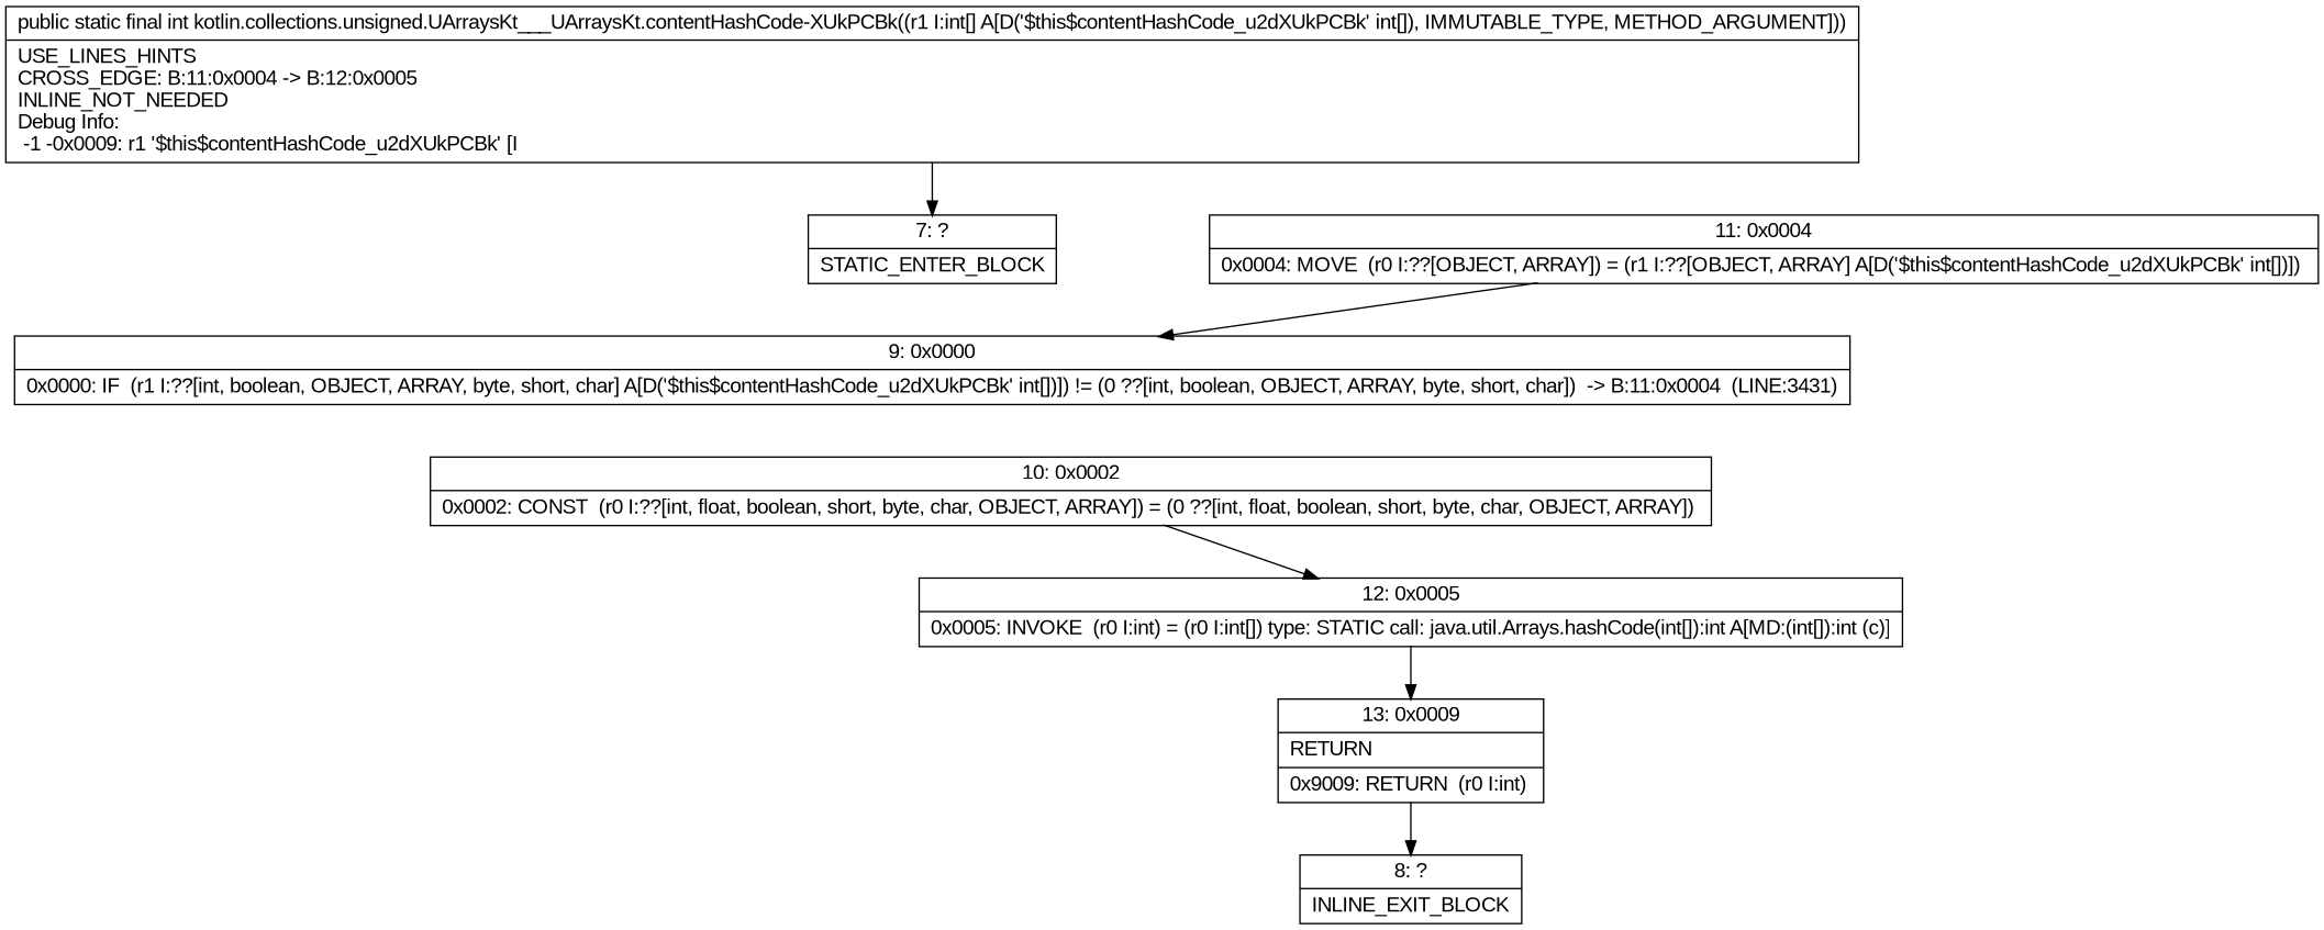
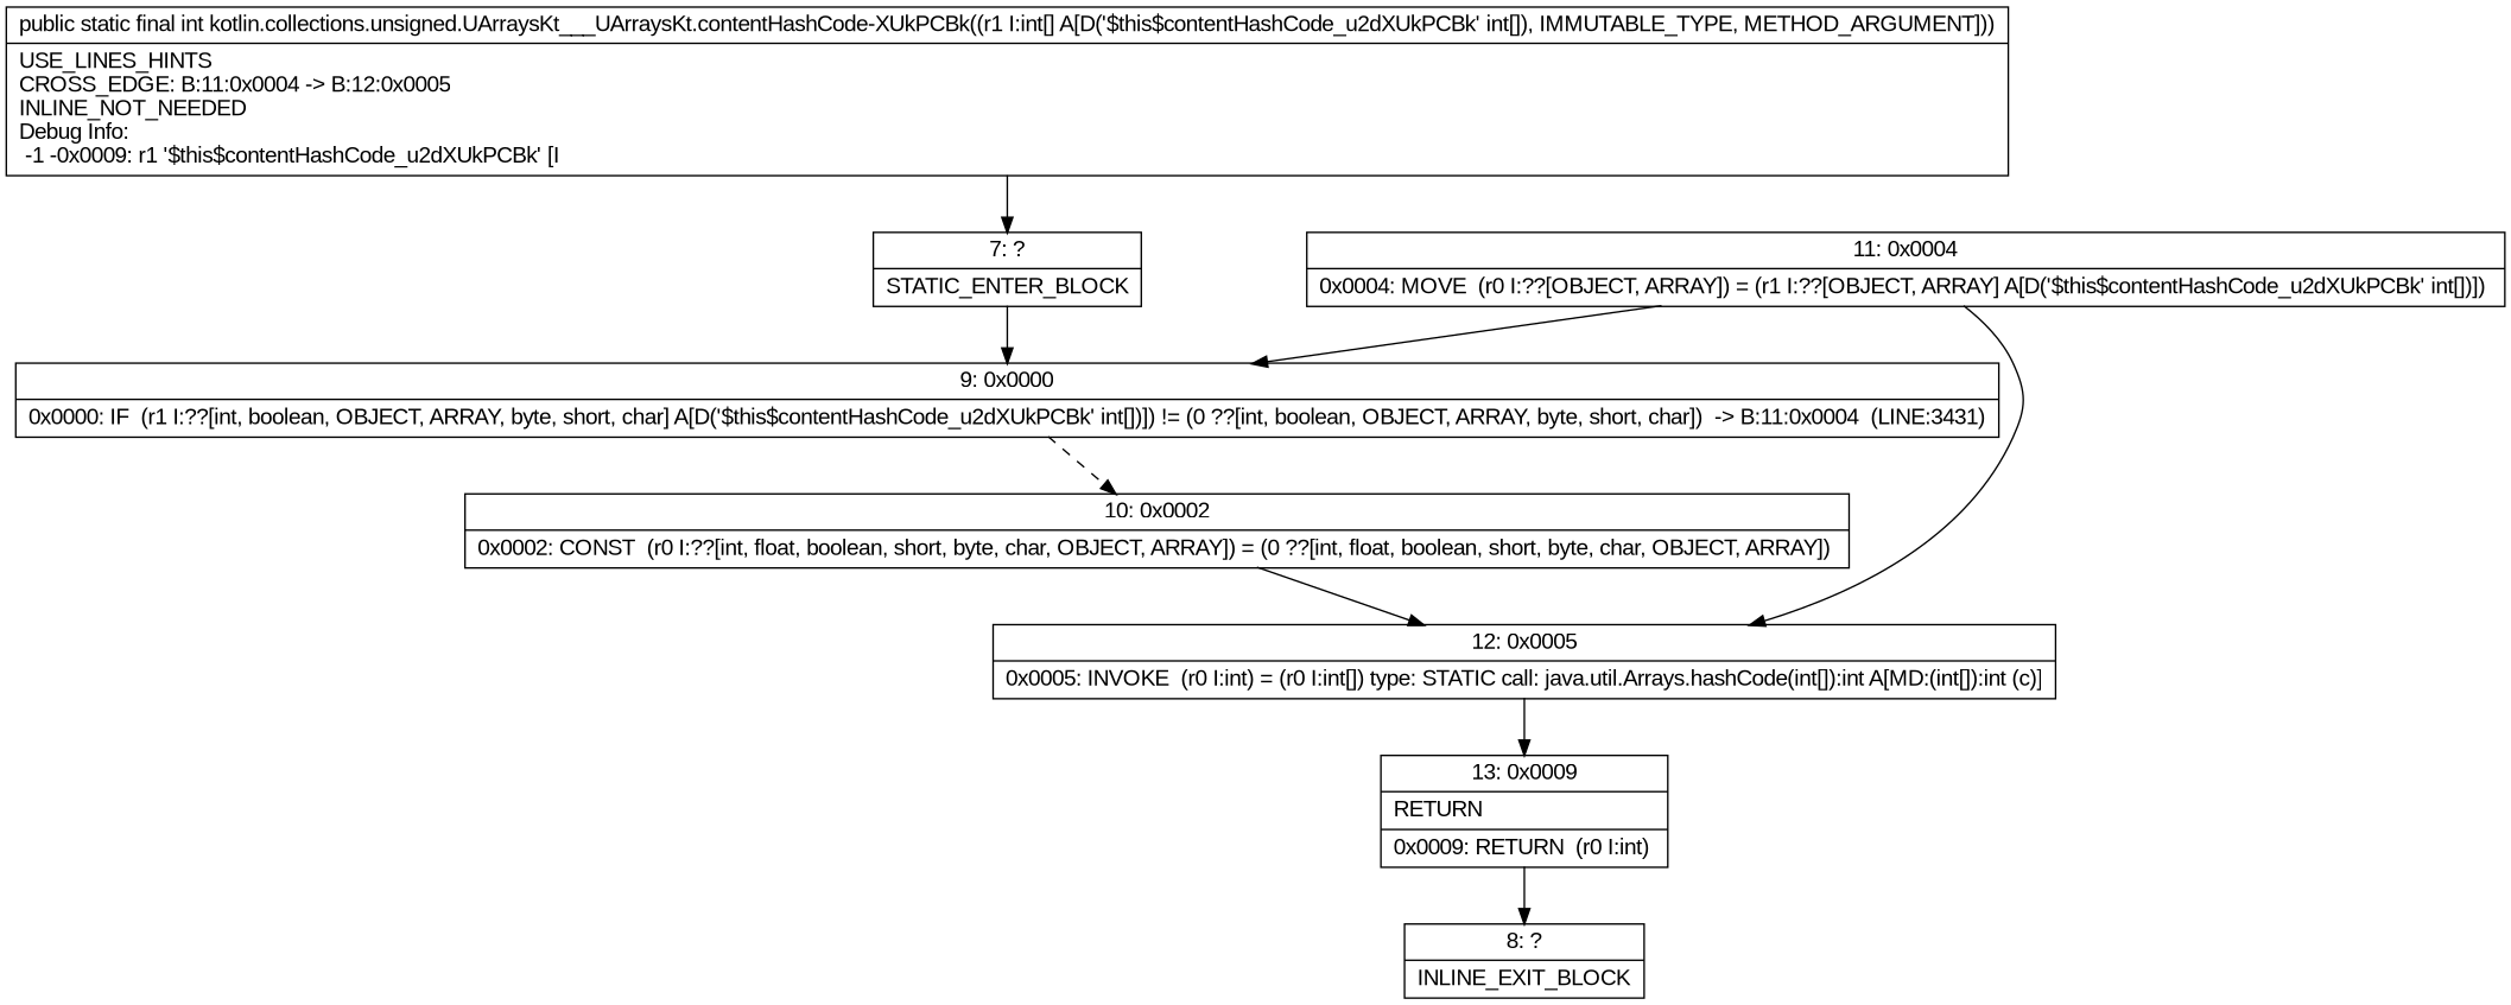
  digraph {
    fontname="Liberation Sans"
    node [fontname="Liberation Sans" shape=record]
    edge [fontname="Liberation Sans"]
    n1 [label="{7\:\ ?|STATIC_ENTER_BLOCK\l}"]
    n2 [label="{9\:\ 0x0000|0x0000: IF  (r1 I:??[int, boolean, OBJECT, ARRAY, byte, short, char] A[D('$this$contentHashCode_u2dXUkPCBk' int[])]) != (0 ??[int, boolean, OBJECT, ARRAY, byte, short, char])  \-\> B:11:0x0004  (LINE:3431)\l}"]
    n3 [label="{10\:\ 0x0002|0x0002: CONST  (r0 I:??[int, float, boolean, short, byte, char, OBJECT, ARRAY]) = (0 ??[int, float, boolean, short, byte, char, OBJECT, ARRAY]) \l}"]
    n4 [label="{12\:\ 0x0005|0x0005: INVOKE  (r0 I:int) = (r0 I:int[]) type: STATIC call: java.util.Arrays.hashCode(int[]):int A[MD:(int[]):int (c)]\l}"]
    n5 [label="{11\:\ 0x0004|0x0004: MOVE  (r0 I:??[OBJECT, ARRAY]) = (r1 I:??[OBJECT, ARRAY] A[D('$this$contentHashCode_u2dXUkPCBk' int[])]) \l}"]
-   n6 [label="{13\:\ 0x0009|RETURN\l|0x9009: RETURN  (r0 I:int) \l}"]
+   n6 [label="{13\:\ 0x0009|RETURN\l|0x0009: RETURN  (r0 I:int) \l}"]
    n7 [label="{8\:\ ?|INLINE_EXIT_BLOCK\l}"]
    n8 [label="{public static final int kotlin.collections.unsigned.UArraysKt___UArraysKt.contentHashCode\-XUkPCBk((r1 I:int[] A[D('$this$contentHashCode_u2dXUkPCBk' int[]), IMMUTABLE_TYPE, METHOD_ARGUMENT]))  | USE_LINES_HINTS\lCROSS_EDGE: B:11:0x0004 \-\> B:12:0x0005\lINLINE_NOT_NEEDED\lDebug Info:\l  \-1 \-0x0009: r1 '$this$contentHashCode_u2dXUkPCBk' [I\l}"]
+   n1 -> n2
+   n2 -> n3 [style=dashed]
    n3 -> n4
    n4 -> n6
    n5 -> n2
+   n5 -> n4
    n6 -> n7
    n8 -> n1
  }
